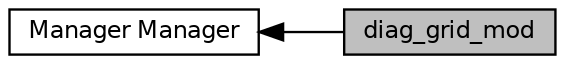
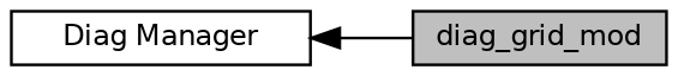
  digraph {
    rankdir=LR
    node [color=black fontname=Helvetica fontsize=10 shape=box style=filled]
-   n1 [fillcolor=white height=0.2 label="Manager Manager" width=0.4]
+   n1 [fillcolor=white height=0.2 label="Diag Manager" width=0.4]
    n2 [fillcolor=grey75 fontcolor=black height=0.2 label=diag_grid_mod width=0.4]
    n1 -> n2 [dir=back fontname=Helvetica fontsize=10 labelfontname=Helvetica labelfontsize=10 shape=plaintext style=solid]
  }
